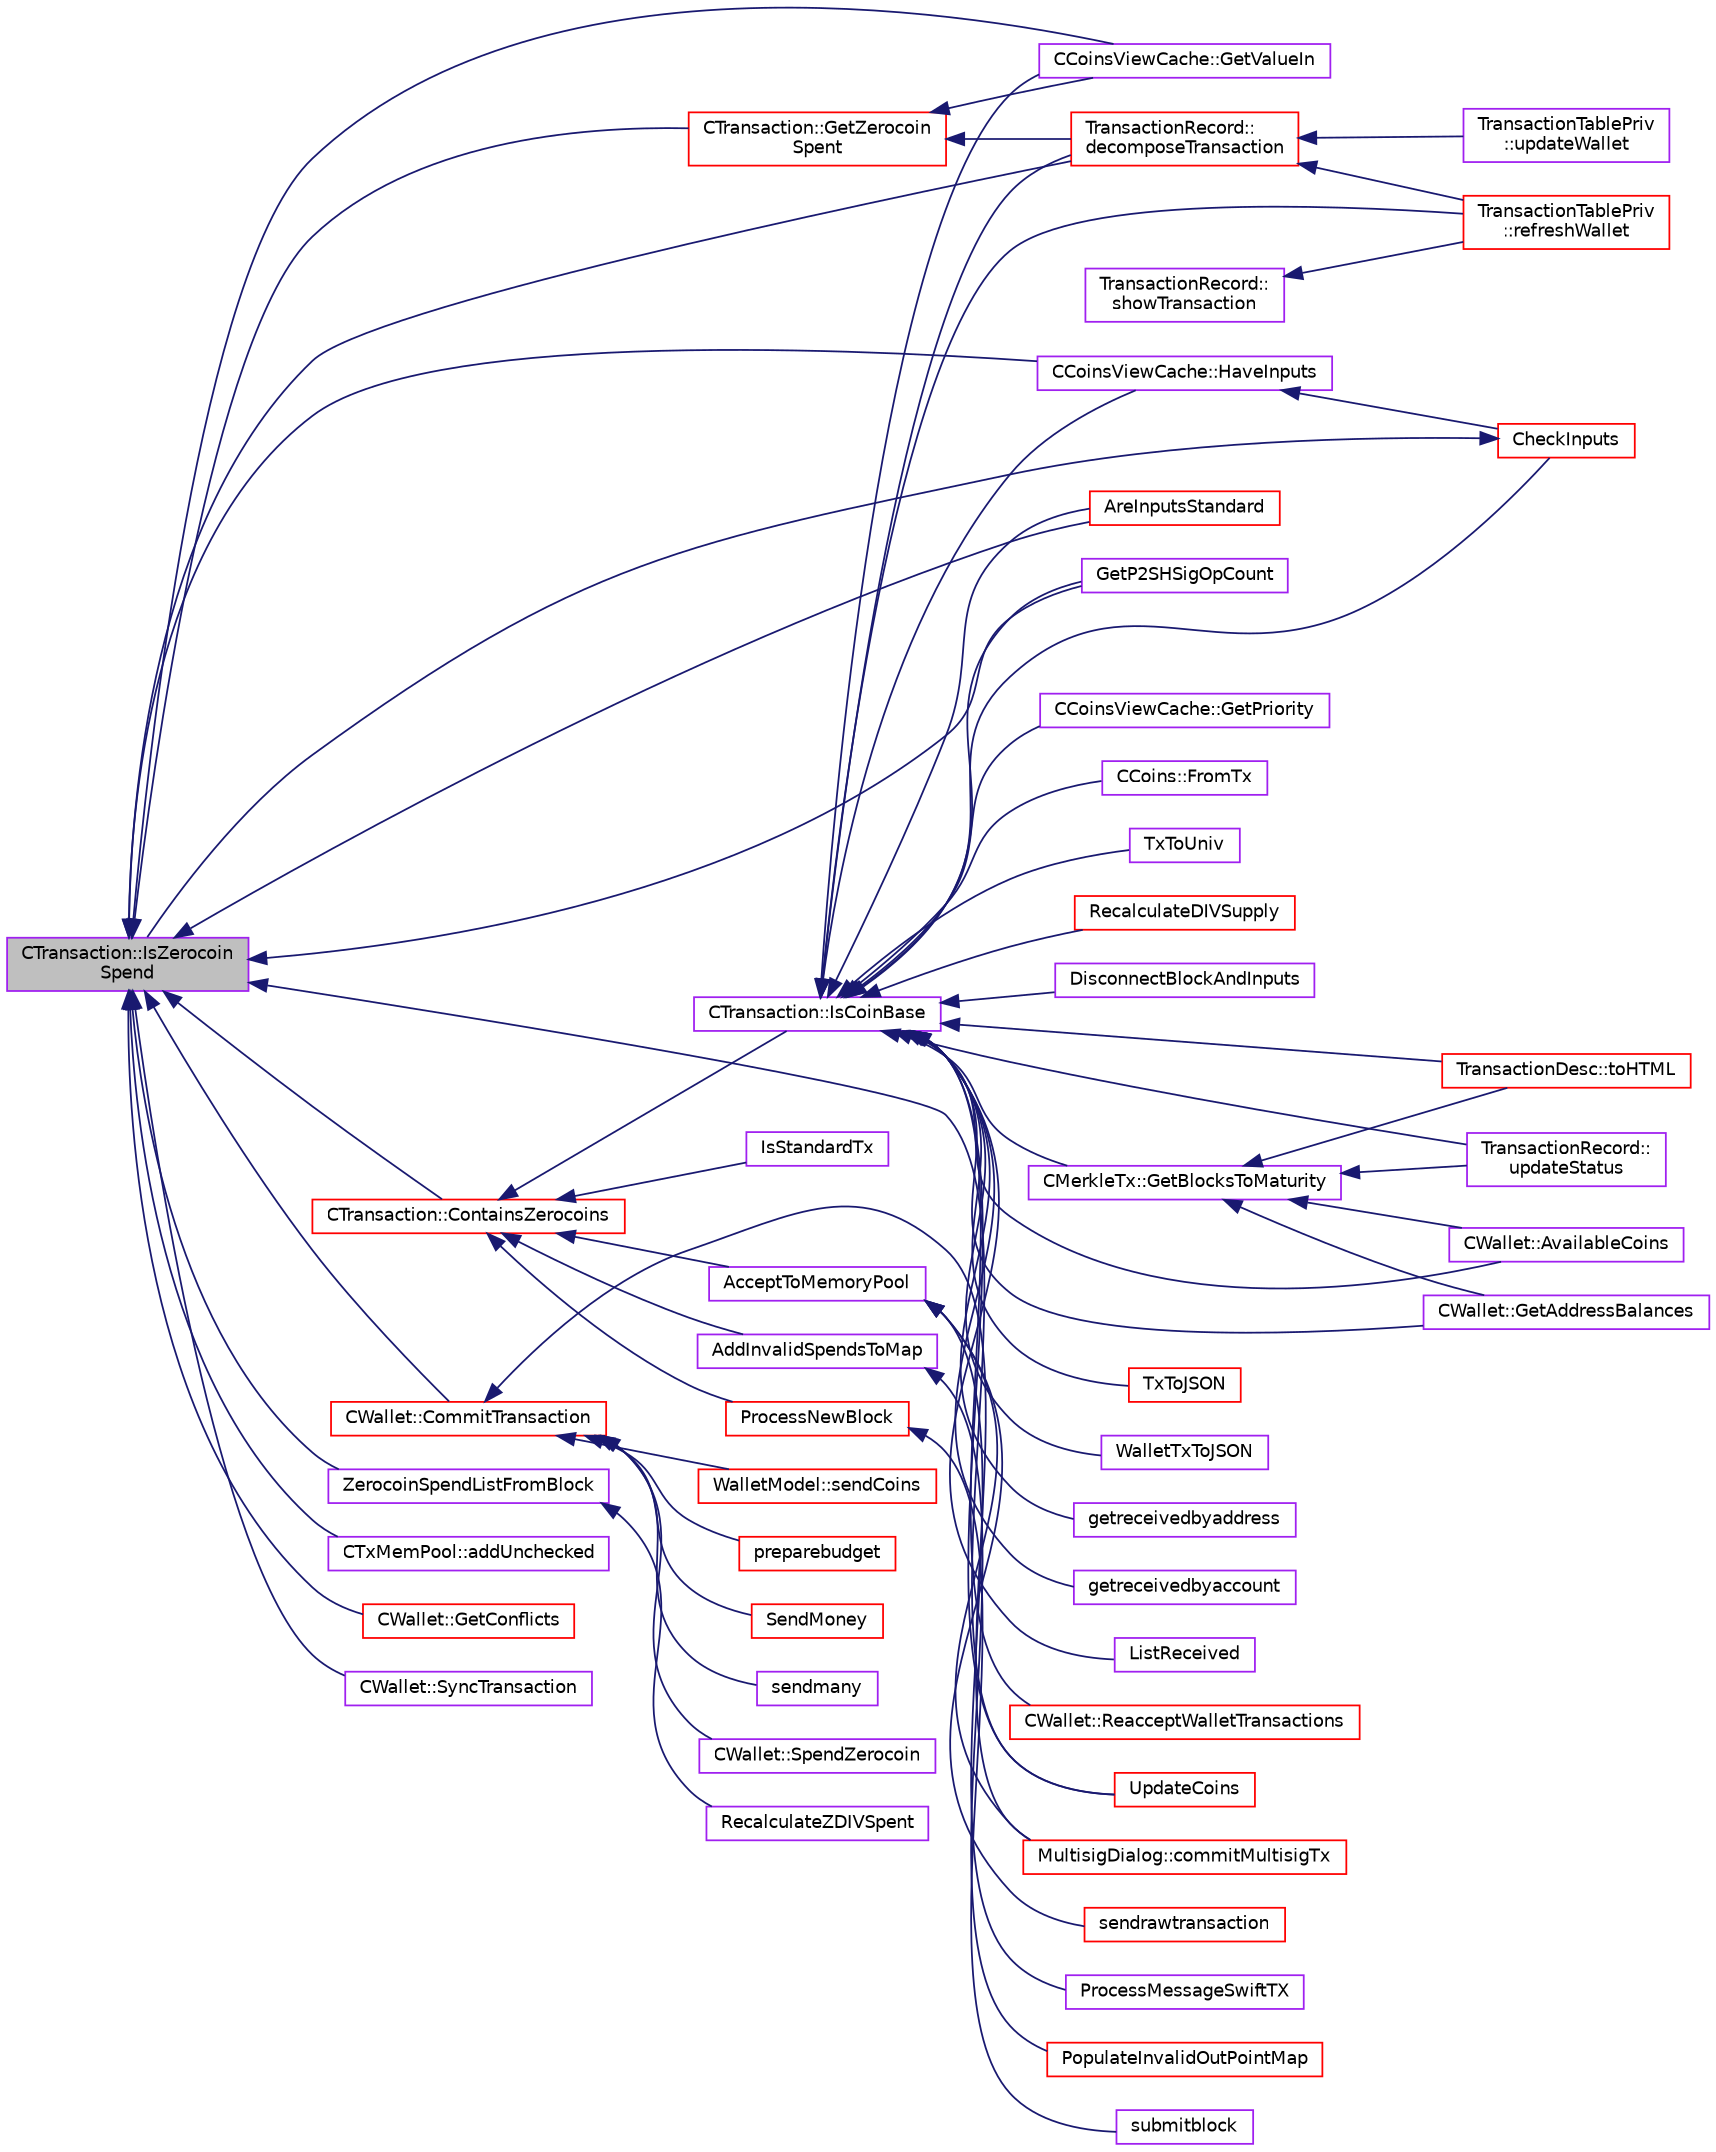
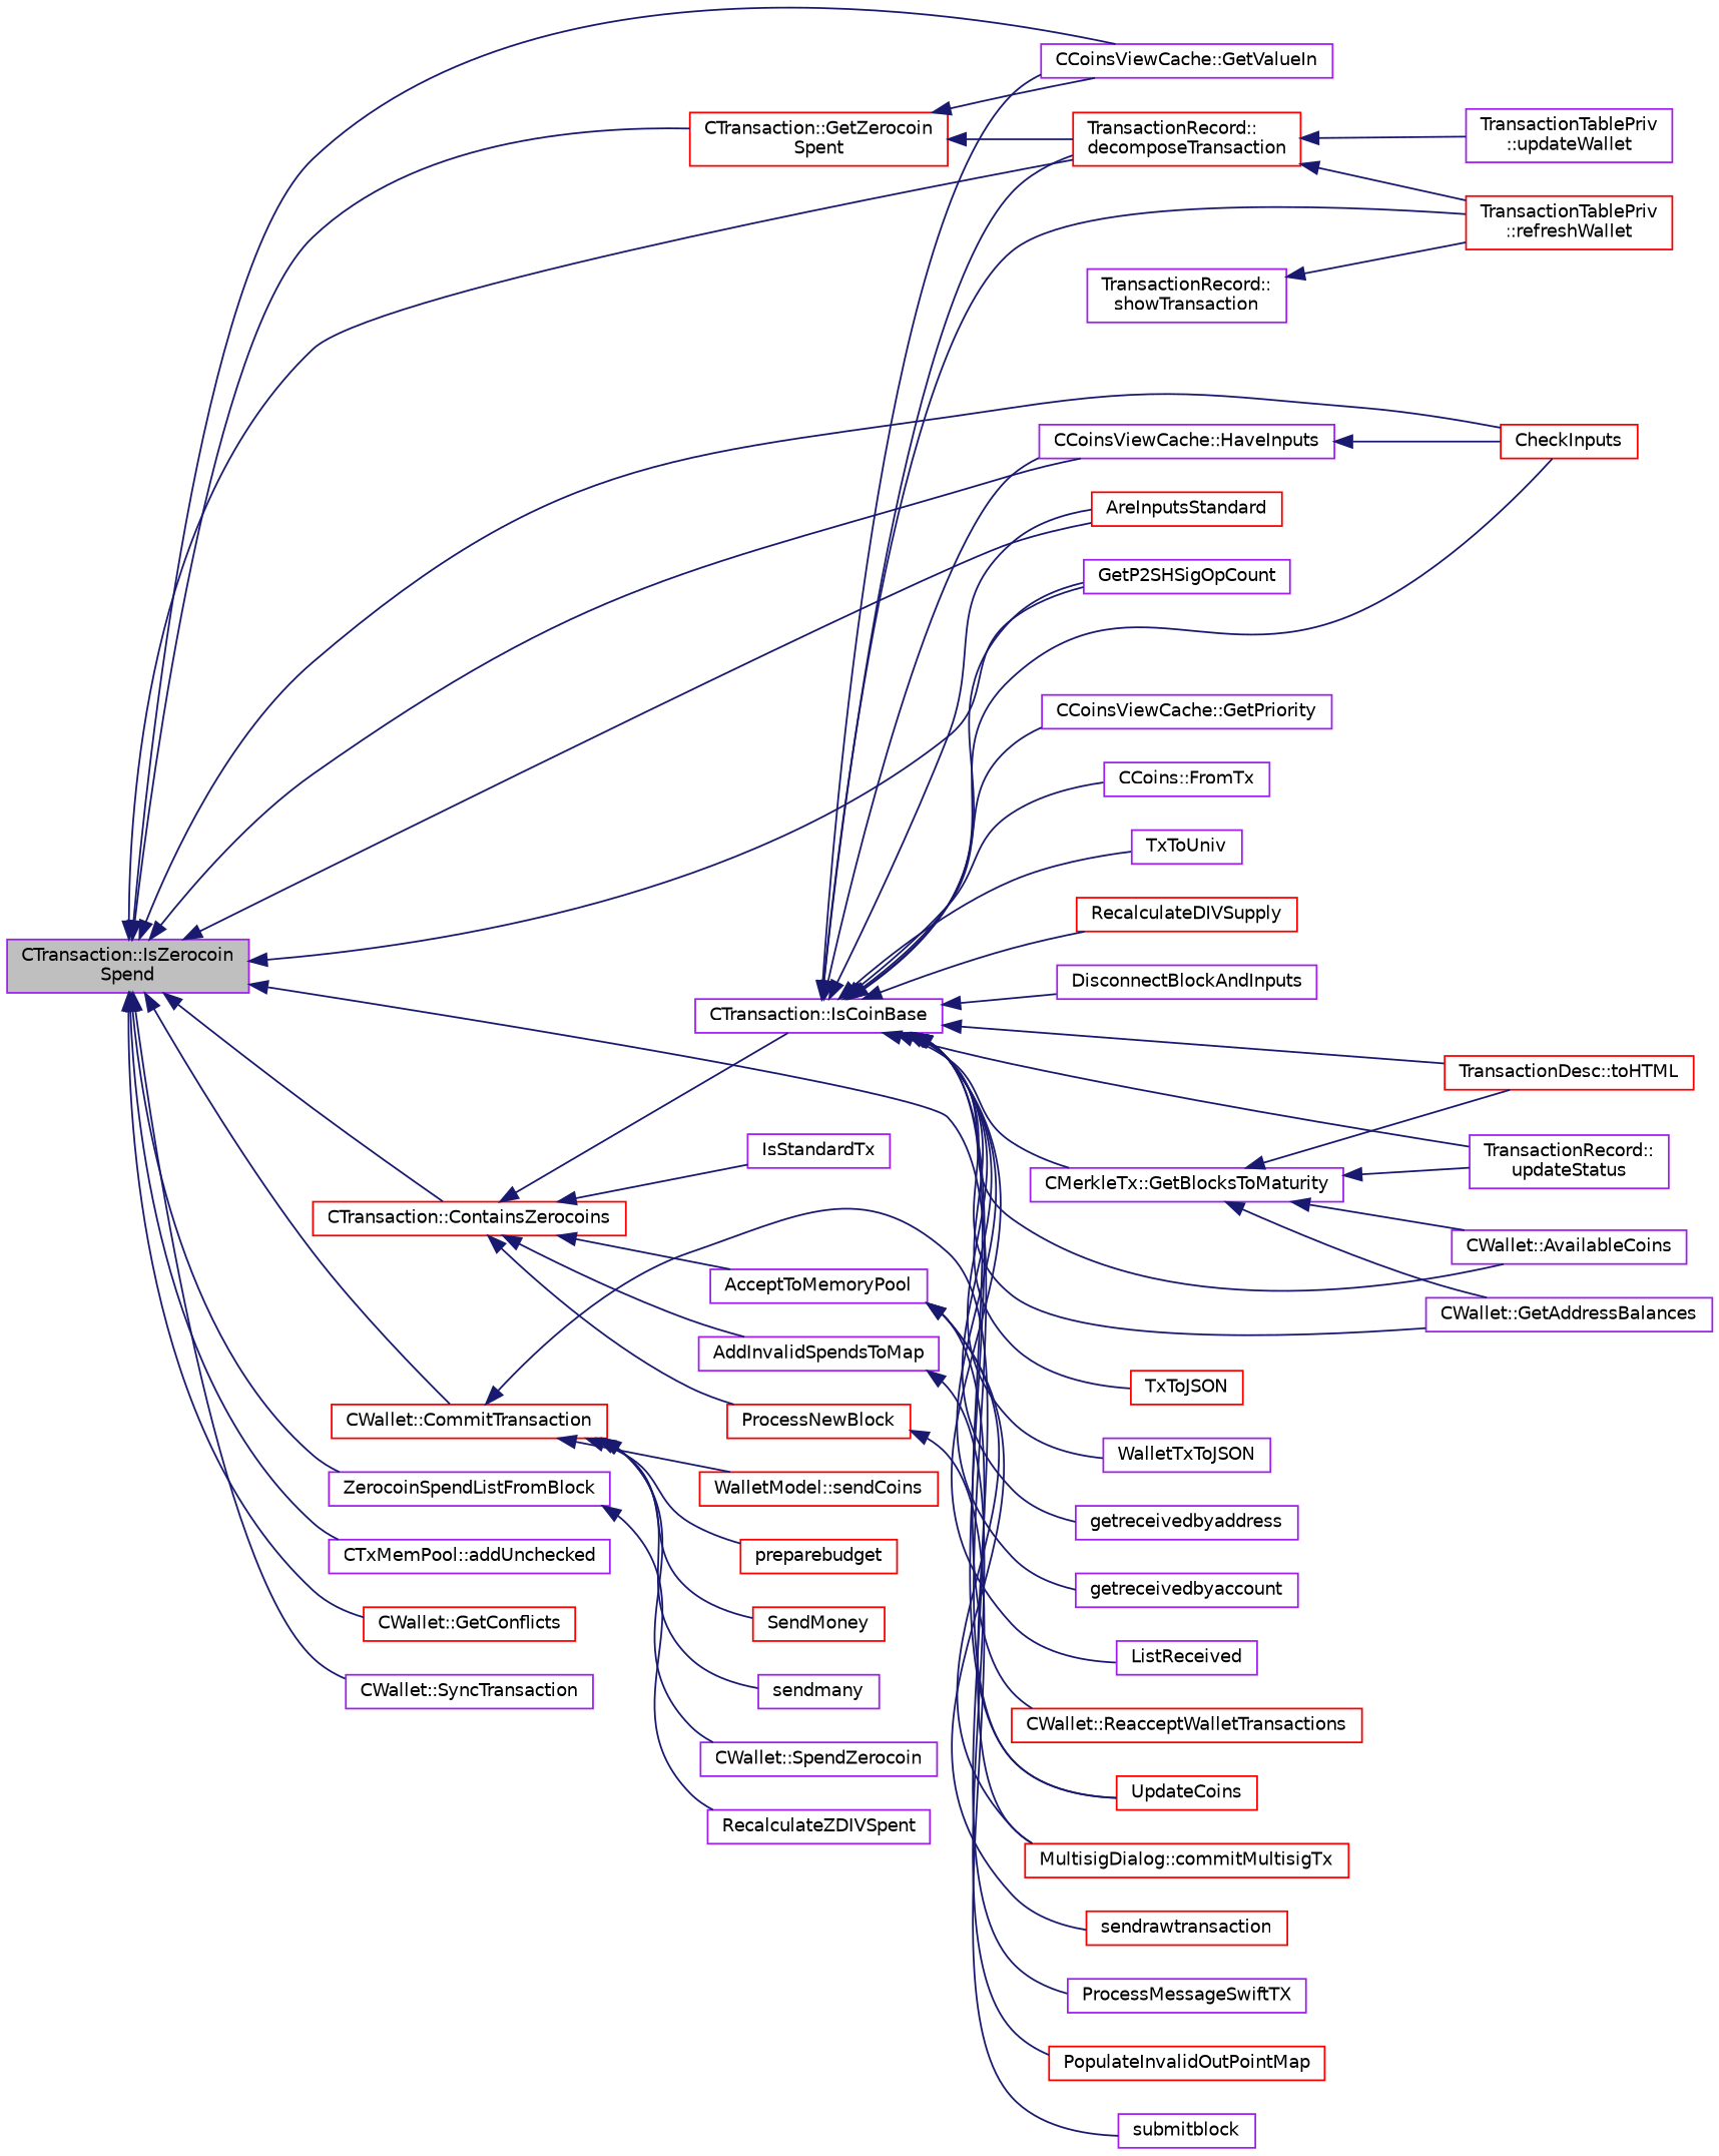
  digraph {
    rankdir=LR
    node [color=purple fillcolor=white fontname=Helvetica fontsize=10 shape=record style=filled]
    edge [color=midnightblue dir=back fontname=Helvetica fontsize=10 labelfontname=Helvetica labelfontsize=10 style=solid]
    n1 [fillcolor=grey75 fontcolor=black height=0.2 label="CTransaction::IsZerocoin\lSpend" width=0.4]
    n2 [height=0.2 label="CCoinsViewCache::GetValueIn" width=0.4]
    n3 [height=0.2 label="CCoinsViewCache::HaveInputs" width=0.4]
    n4 [color=red height=0.2 label=CheckInputs width=0.4]
    n5 [color=red height=0.2 label=AreInputsStandard width=0.4]
    n6 [height=0.2 label=GetP2SHSigOpCount width=0.4]
    n7 [height=0.2 label=ZerocoinSpendListFromBlock width=0.4]
    n8 [color=red height=0.2 label=UpdateCoins width=0.4]
    n9 [color=red height=0.2 label="CTransaction::GetZerocoin\lSpent" width=0.4]
    n10 [color=red height=0.2 label="TransactionRecord::\ldecomposeTransaction" width=0.4]
    n11 [color=red height=0.2 label="CTransaction::ContainsZerocoins" width=0.4]
    n12 [height=0.2 label="CTxMemPool::addUnchecked" width=0.4]
    n13 [color=red height=0.2 label="CWallet::GetConflicts" width=0.4]
    n14 [height=0.2 label="CWallet::SyncTransaction" width=0.4]
    n15 [color=red height=0.2 label="CWallet::CommitTransaction" width=0.4]
    n16 [height=0.2 label=RecalculateZDIVSpent width=0.4]
    n17 [color=red height=0.2 label="TransactionTablePriv\l::refreshWallet" width=0.4]
    n18 [height=0.2 label="TransactionTablePriv\l::updateWallet" width=0.4]
    n19 [height=0.2 label=IsStandardTx width=0.4]
    n20 [height=0.2 label=AcceptToMemoryPool width=0.4]
    n21 [height=0.2 label=AddInvalidSpendsToMap width=0.4]
    n22 [color=red height=0.2 label=ProcessNewBlock width=0.4]
    n23 [height=0.2 label="CTransaction::IsCoinBase" width=0.4]
    n24 [color=red height=0.2 label="MultisigDialog::commitMultisigTx" width=0.4]
    n25 [color=red height=0.2 label="WalletModel::sendCoins" width=0.4]
    n26 [color=red height=0.2 label=preparebudget width=0.4]
    n27 [color=red height=0.2 label=SendMoney width=0.4]
    n28 [height=0.2 label=sendmany width=0.4]
    n29 [height=0.2 label="CWallet::SpendZerocoin" width=0.4]
    n30 [color=red height=0.2 label=sendrawtransaction width=0.4]
    n31 [height=0.2 label=ProcessMessageSwiftTX width=0.4]
    n32 [color=red height=0.2 label=PopulateInvalidOutPointMap width=0.4]
    n33 [height=0.2 label=submitblock width=0.4]
    n34 [height=0.2 label="CCoinsViewCache::GetPriority" width=0.4]
    n35 [height=0.2 label="CCoins::FromTx" width=0.4]
    n36 [height=0.2 label=TxToUniv width=0.4]
    n37 [color=red height=0.2 label=RecalculateDIVSupply width=0.4]
    n38 [height=0.2 label=DisconnectBlockAndInputs width=0.4]
    n39 [color=red height=0.2 label="TransactionDesc::toHTML" width=0.4]
    n40 [height=0.2 label="TransactionRecord::\lupdateStatus" width=0.4]
    n41 [color=red height=0.2 label=TxToJSON width=0.4]
    n42 [height=0.2 label=WalletTxToJSON width=0.4]
    n43 [height=0.2 label=getreceivedbyaddress width=0.4]
    n44 [height=0.2 label=getreceivedbyaccount width=0.4]
    n45 [height=0.2 label=ListReceived width=0.4]
    n46 [color=red height=0.2 label="CWallet::ReacceptWalletTransactions" width=0.4]
    n47 [height=0.2 label="CWallet::AvailableCoins" width=0.4]
    n48 [height=0.2 label="CWallet::GetAddressBalances" width=0.4]
    n49 [height=0.2 label="CMerkleTx::GetBlocksToMaturity" width=0.4]
    n50 [height=0.2 label="TransactionRecord::\lshowTransaction" width=0.4]
    n1 -> n2
    n1 -> n3
-   n4 -> n1
+   n1 -> n4
    n1 -> n5
    n1 -> n6
    n1 -> n7
    n1 -> n8
    n1 -> n9
    n1 -> n10
    n1 -> n11
    n1 -> n12
    n1 -> n13
    n1 -> n14
    n1 -> n15
    n3 -> n4
    n7 -> n16
    n9 -> n2
    n9 -> n10
    n10 -> n17
    n10 -> n18
    n11 -> n19
    n11 -> n20
    n11 -> n21
    n11 -> n22
    n11 -> n23
    n15 -> n24
    n15 -> n25
    n15 -> n26
    n15 -> n27
    n15 -> n28
    n15 -> n29
    n20 -> n24
    n20 -> n30
    n20 -> n31
    n21 -> n32
    n22 -> n33
    n23 -> n2
    n23 -> n3
    n23 -> n4
    n23 -> n5
    n23 -> n6
    n23 -> n8
    n23 -> n10
    n23 -> n17
    n23 -> n34
    n23 -> n35
    n23 -> n36
    n23 -> n37
    n23 -> n38
    n23 -> n39
    n23 -> n40
    n23 -> n41
    n23 -> n42
    n23 -> n43
    n23 -> n44
    n23 -> n45
    n23 -> n46
    n23 -> n47
    n23 -> n48
    n23 -> n49
    n49 -> n39
    n49 -> n40
    n49 -> n47
    n49 -> n48
    n50 -> n17
  }
